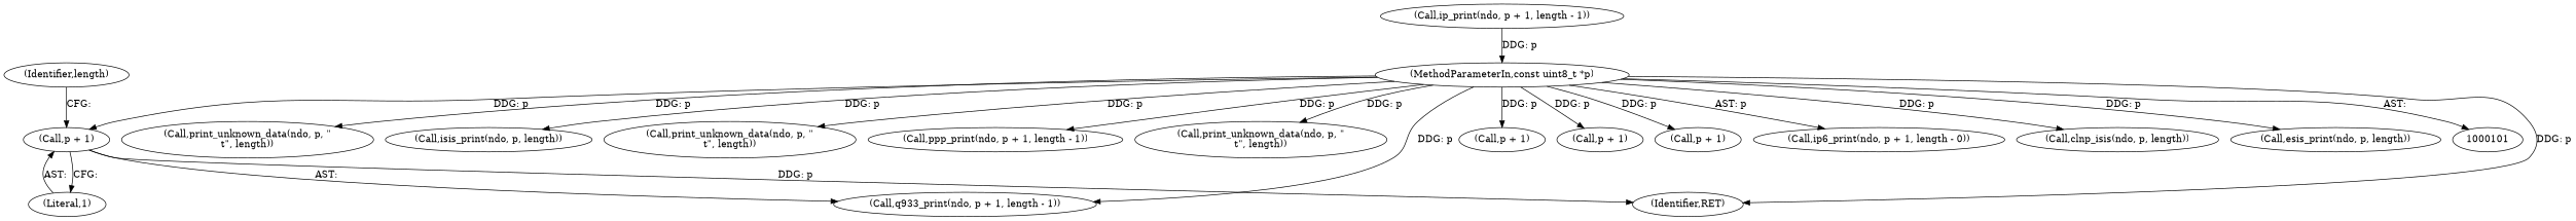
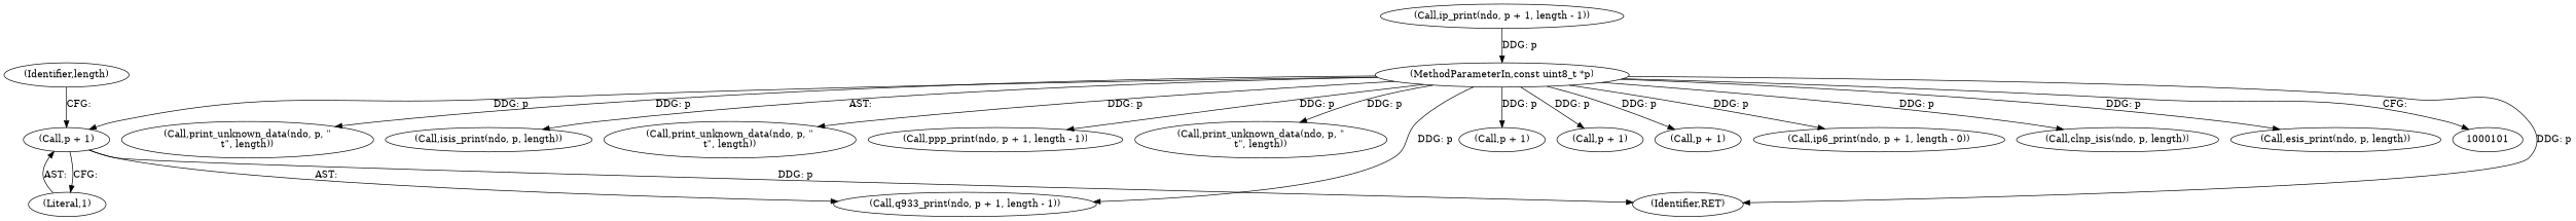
  digraph {
    n1 [label="(Call,p + 1)"]
    n2 [label="(Identifier,RET)"]
    n3 [label="(Call,q933_print(ndo, p + 1, length - 1))"]
    n4 [label="(Literal,1)"]
    n5 [label="(MethodParameterIn,const uint8_t *p)"]
    n6 [label="(Call,print_unknown_data(ndo, p, \"\n\t\", length))"]
    n7 [label="(Call,isis_print(ndo, p, length))"]
    n8 [label="(Call,print_unknown_data(ndo, p, \"\n\t\", length))"]
    n9 [label="(Call,ppp_print(ndo, p + 1, length - 1))"]
    n10 [label="(Call,print_unknown_data(ndo, p, \"\n\t\", length))"]
    n11 [label="(Call,p + 1)"]
    n12 [label="(Call,p + 1)"]
    n13 [label="(Call,p + 1)"]
    n14 [label="(Call,ip6_print(ndo, p + 1, length - 0))"]
    n15 [label="(Call,clnp_isis(ndo, p, length))"]
    n16 [label="(Call,esis_print(ndo, p, length))"]
    1000101
    n18 [label="(Call,ip_print(ndo, p + 1, length - 1))"]
    n19 [label="(Identifier,length)"]
    n1 -> n2 [label="DDG: p"]
    n1 -> n3 [label="AST: "]
    n1 -> n4 [label="CFG: "]
    n4 -> n1 [label="AST: "]
    n5 -> n1 [label="DDG: p"]
    n5 -> n2 [label="DDG: p"]
    n5 -> n3 [label="DDG: p"]
    n5 -> n6 [label="DDG: p"]
-   n5 -> n7 [label="DDG: p"]
+   n5 -> n7 [label="AST: "]
    n5 -> n8 [label="DDG: p"]
    n5 -> n9 [label="DDG: p"]
    n5 -> n10 [label="DDG: p"]
    n5 -> n11 [label="DDG: p"]
    n5 -> n12 [label="DDG: p"]
    n5 -> n13 [label="DDG: p"]
-   n5 -> n14 [label="AST: p"]
+   n5 -> n14 [label="DDG: p"]
    n5 -> n15 [label="DDG: p"]
    n5 -> n16 [label="DDG: p"]
-   n5 -> 1000101 [label="AST: "]
+   n5 -> 1000101 [label="CFG: "]
    n18 -> n5 [label="DDG: p"]
    n19 -> n1 [label="CFG: "]
  }
